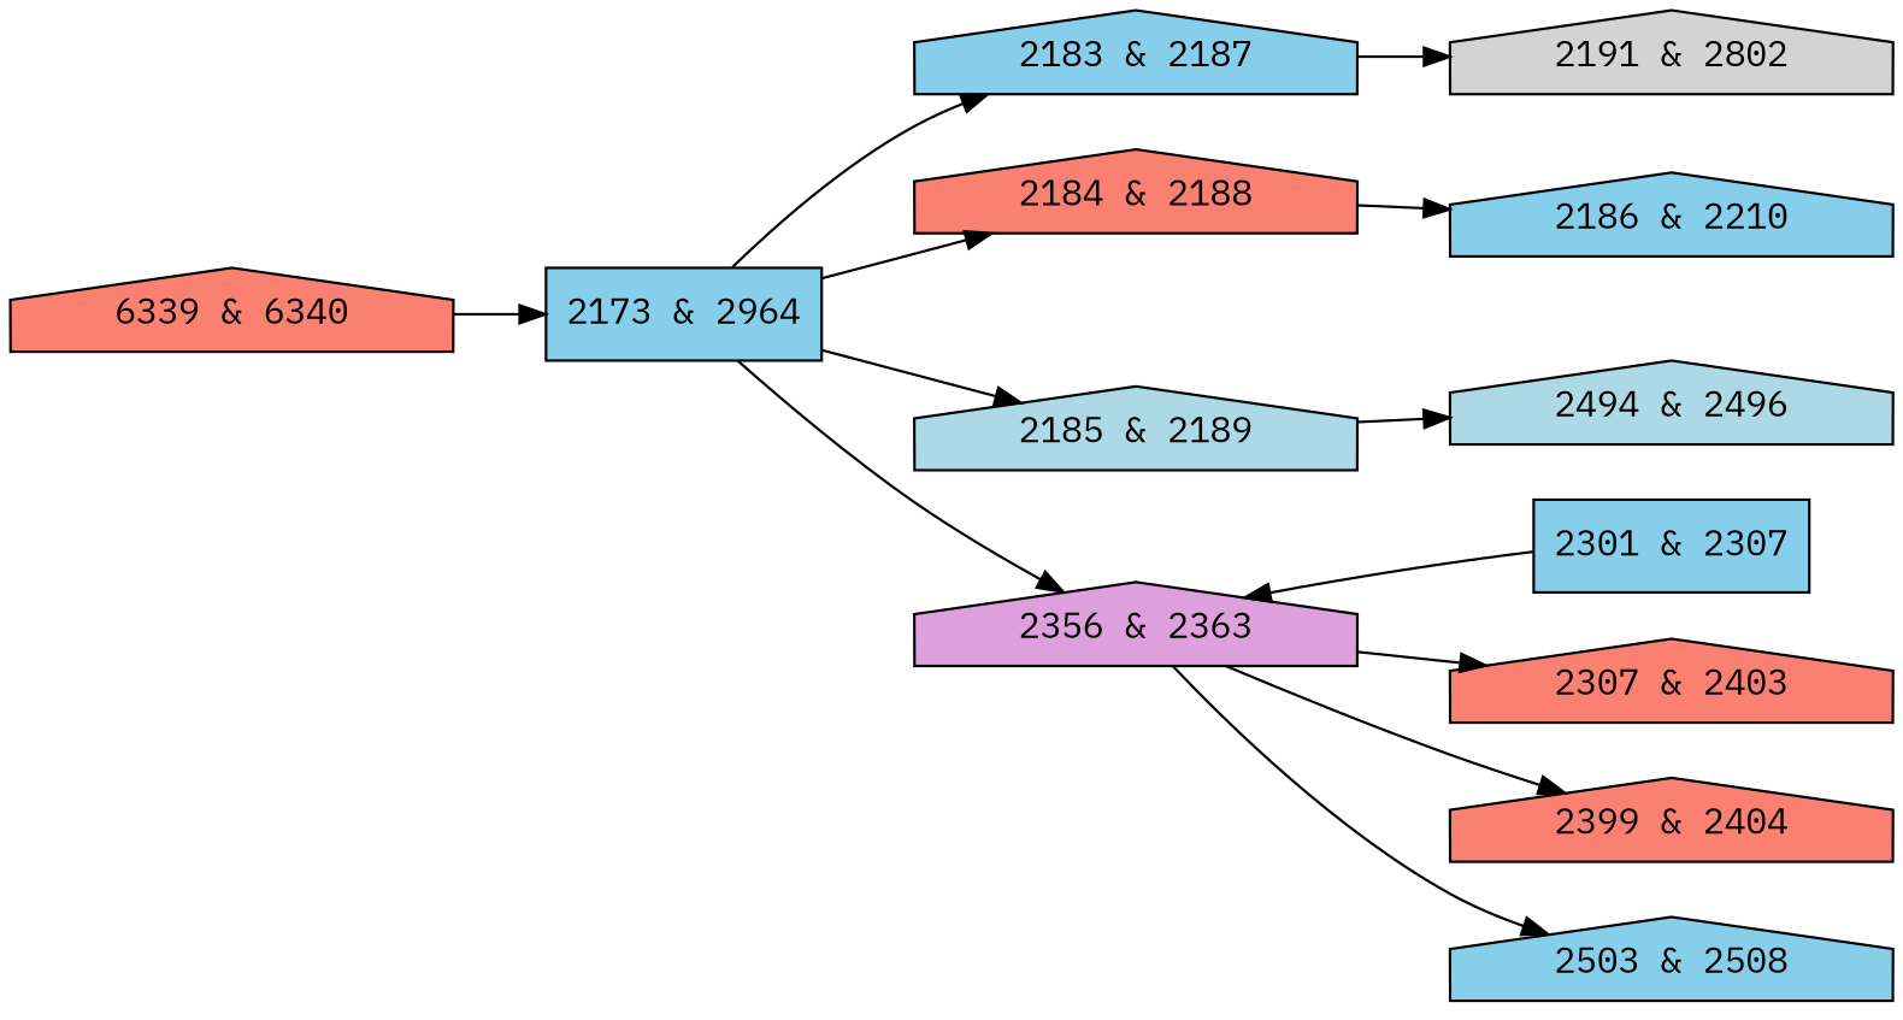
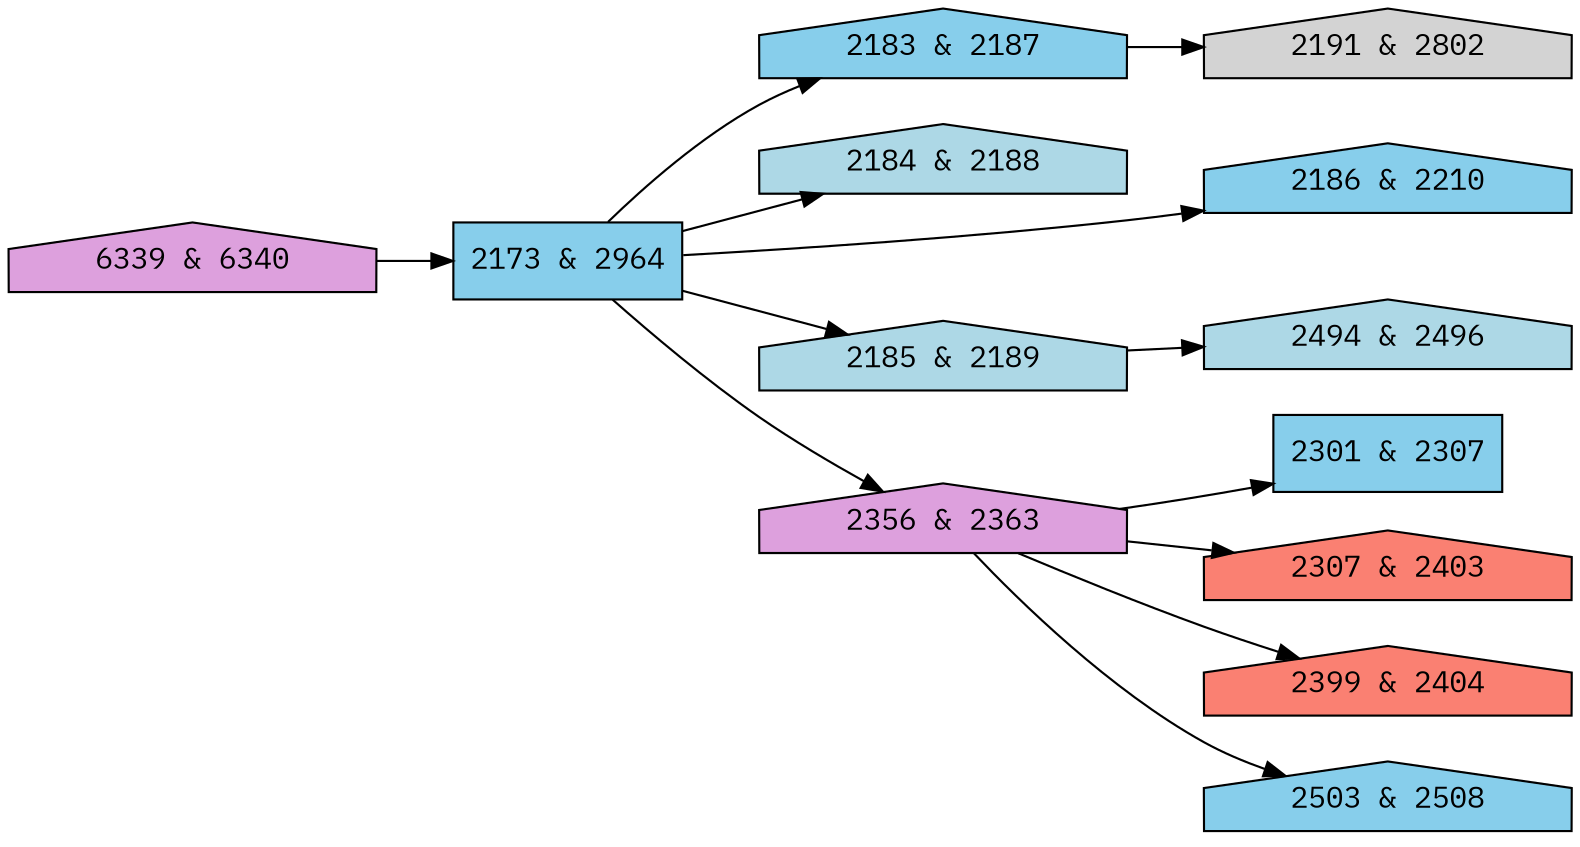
  digraph {
    fontname="IBM Plex Mono"
    rankdir=LR
    node [fillcolor=skyblue fontname="IBM Plex Mono" shape=house style=filled]
    edge [fontname="IBM Plex Mono"]
    n1 [label="2173 & 2964" shape=box]
    n2 [label="2183 & 2187"]
-   n3 [fillcolor=salmon label="2184 & 2188"]
+   n3 [fillcolor=lightblue label="2184 & 2188"]
    n4 [fillcolor=lightblue label="2185 & 2189"]
    n5 [label="2186 & 2210"]
    n6 [fillcolor=plum label="2356 & 2363"]
    n7 [fillcolor=lightgrey label="2191 & 2802"]
    n8 [fillcolor=lightblue label="2494 & 2496"]
    n9 [label="2301 & 2307" shape=box]
    n10 [fillcolor=salmon label="2307 & 2403"]
    n11 [fillcolor=salmon label="2399 & 2404"]
    n12 [label="2503 & 2508"]
-   n13 [fillcolor=salmon label="6339 & 6340"]
+   n13 [fillcolor=plum label="6339 & 6340"]
    n1 -> n2
    n1 -> n3
    n1 -> n4
-   n3 -> n5
+   n1 -> n5
    n1 -> n6
    n2 -> n7
    n4 -> n8
-   n9 -> n6
+   n6 -> n9
    n6 -> n10
    n6 -> n11
    n6 -> n12
    n13 -> n1
  }
